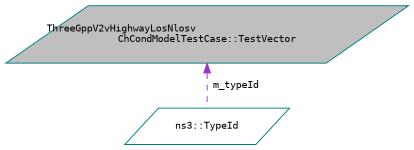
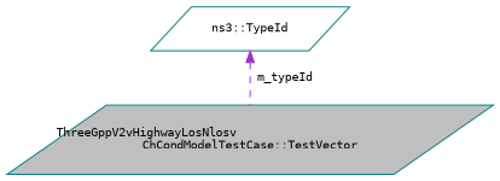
  digraph {
    fontname="DejaVu Sans Mono"
    node [color=teal fontname="DejaVu Sans Mono" fontsize=10 shape=parallelogram style=filled]
    n1 [fillcolor=grey75 fontcolor=black height=0.2 label="ThreeGppV2vHighwayLosNlosv\lChCondModelTestCase::TestVector" width=0.4]
    n2 [fillcolor=white height=0.2 label="ns3::TypeId" width=0.4]
-   n1 -> n2 [color=darkorchid3 dir=back fontname="DejaVu Sans Mono" fontsize=10 label=" m_typeId" labelfontname=Helvetica labelfontsize=10 style=dashed]
+   n2 -> n1 [color=darkorchid3 dir=back fontname="DejaVu Sans Mono" fontsize=10 label=" m_typeId" labelfontname=Helvetica labelfontsize=10 style=dashed]
  }
